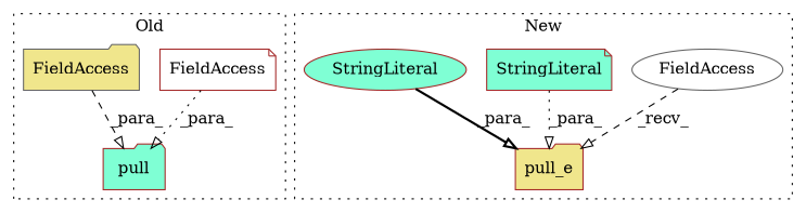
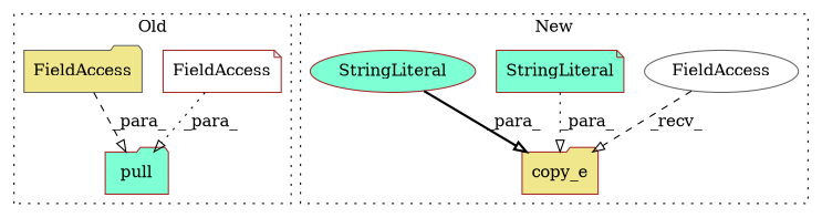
  digraph {
    node [a=22 l=3 shape=folder style=filled fillcolor=aquamarine color=brown]
    edge [style=dotted arrowhead=onormal]
    n1 [a=32 l="5,1" label=pull s="14885,14959"]
    n2 [l=20 label=FieldAccess s=14913 shape=note fillcolor=white]
    n3 [l=17 label=FieldAccess s=14895 fillcolor=khaki color=gray40]
-   n4 [a=32 l="7,1" label=pull_e s="12948,12962" fillcolor=khaki]
+   n4 [a=32 l="7,1" label=copy_e s="12948,12962" fillcolor=khaki]
    n5 [label=FieldAccess s=12935 shape=ellipse fillcolor=white color=gray40]
    n6 [a=45 label=StringLiteral s=12959 shape=note]
    n7 [a=45 label=StringLiteral s=12955 shape=ellipse]
    subgraph cluster_1 {
      label=Old
      style=dotted
      n1
      n2
      n3
    }
    subgraph cluster_2 {
      label=New
      style=dotted
      n4
      n5
      n6
      n7
    }
    n2 -> n1 [label=_para_]
    n3 -> n1 [label=_para_ style=dashed]
    n5 -> n4 [label=_recv_ style=dashed]
    n6 -> n4 [label=_para_]
    n7 -> n4 [label=_para_ style=bold]
  }
